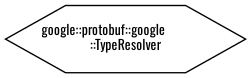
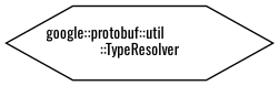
  digraph {
    rankdir=LR
    fontname=Oswald
-   n1 [color=black fillcolor=white fontname=Oswald fontsize=10 height=0.2 label="google::protobuf::google\l::TypeResolver" shape=hexagon style=filled width=0.4]
+   n1 [color=black fillcolor=white fontname=Oswald fontsize=10 height=0.2 label="google::protobuf::util\l::TypeResolver" shape=hexagon style=filled width=0.4]
  }
